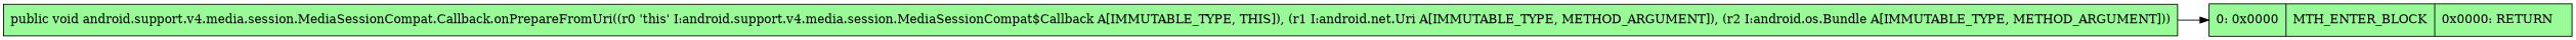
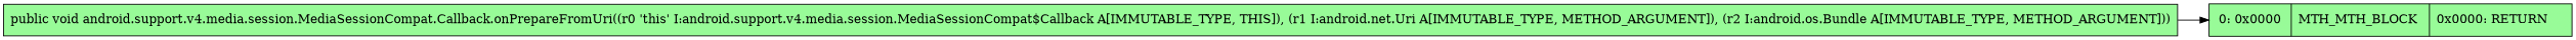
  digraph {
    rankdir=LR
    node [shape=record style=filled fillcolor=palegreen]
-   n1 [label="{0\:\ 0x0000|MTH_ENTER_BLOCK\l|0x0000: RETURN   \l}"]
+   n1 [label="{0\:\ 0x0000|MTH_MTH_BLOCK\l|0x0000: RETURN   \l}"]
    n2 [label="{public void android.support.v4.media.session.MediaSessionCompat.Callback.onPrepareFromUri((r0 'this' I:android.support.v4.media.session.MediaSessionCompat$Callback A[IMMUTABLE_TYPE, THIS]), (r1 I:android.net.Uri A[IMMUTABLE_TYPE, METHOD_ARGUMENT]), (r2 I:android.os.Bundle A[IMMUTABLE_TYPE, METHOD_ARGUMENT])) }"]
    n2 -> n1
  }
